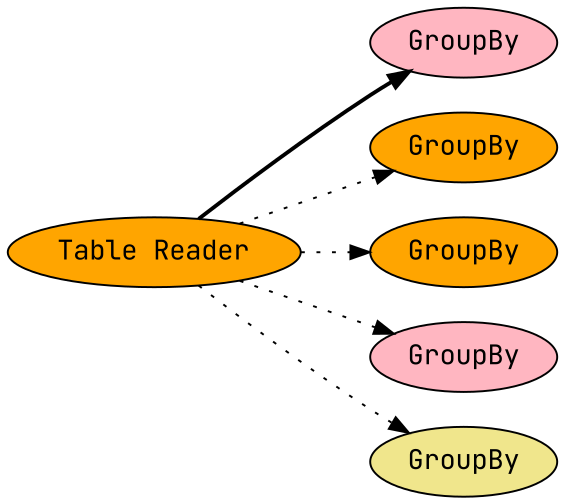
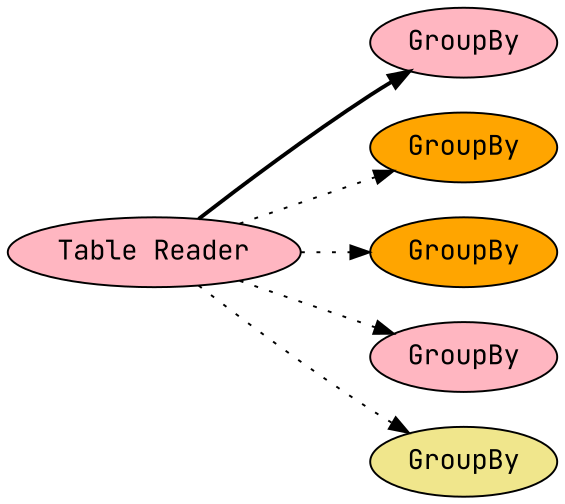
  digraph {
    rankdir=LR
    fontname="JetBrains Mono"
    node [style=filled fillcolor=orange fontname="JetBrains Mono"]
    edge [style=dotted fontname="JetBrains Mono"]
-   n1 [label="Table Reader"]
+   n1 [label="Table Reader" fillcolor=lightpink]
    n2 [label=GroupBy fillcolor=lightpink]
    n3 [label=GroupBy]
    n4 [label=GroupBy]
    n5 [label=GroupBy fillcolor=lightpink]
    n6 [label=GroupBy fillcolor=khaki]
    n1 -> n2 [style=bold]
    n1 -> n3
    n1 -> n4
    n1 -> n5
    n1 -> n6
  }
